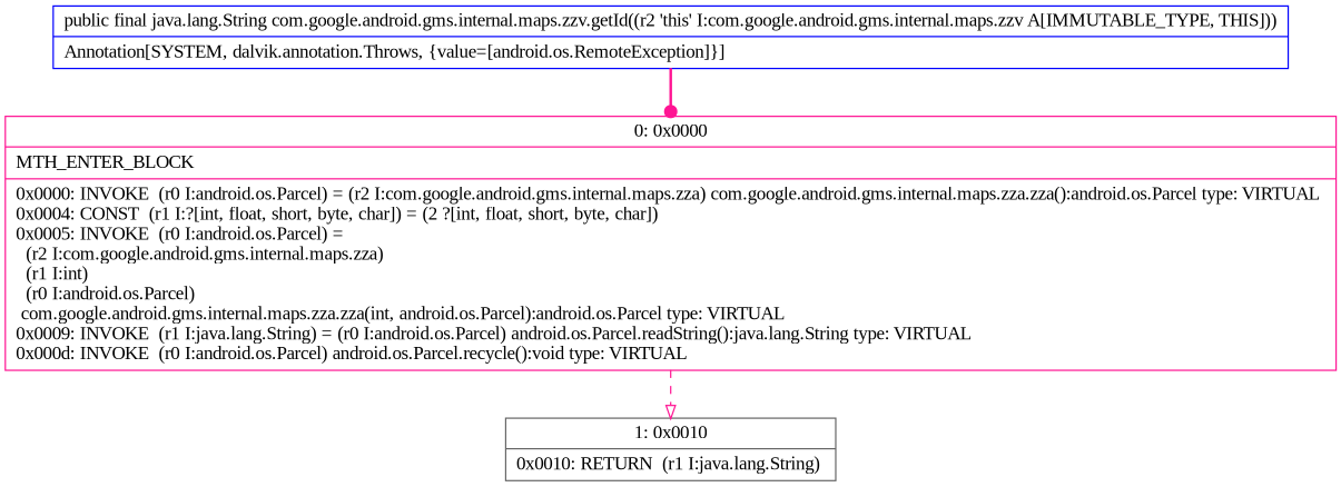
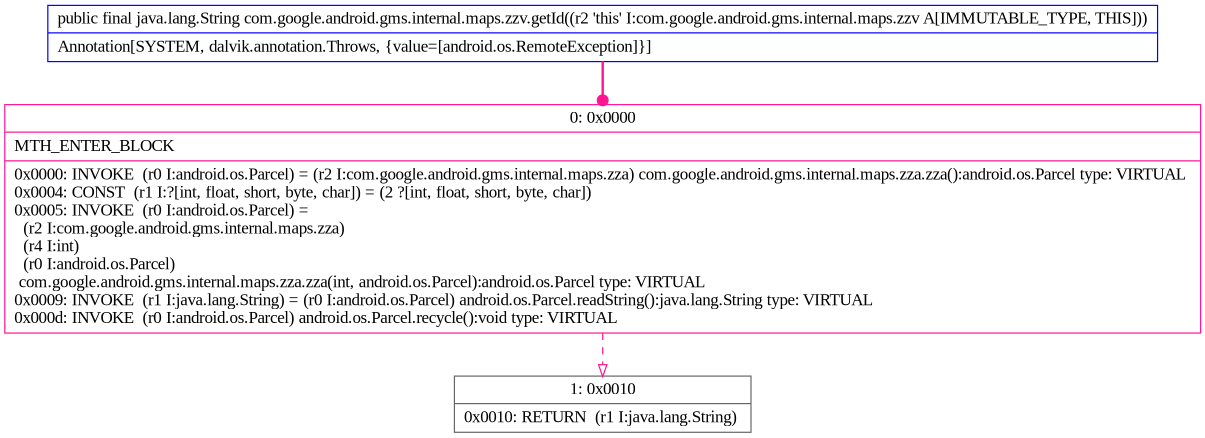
  digraph {
    fontname="Liberation Serif"
    node [shape=record fontname="Liberation Serif"]
    edge [color=deeppink fontname="Liberation Serif"]
-   n1 [label="{0\:\ 0x0000|MTH_ENTER_BLOCK\l|0x0000: INVOKE  (r0 I:android.os.Parcel) = (r2 I:com.google.android.gms.internal.maps.zza) com.google.android.gms.internal.maps.zza.zza():android.os.Parcel type: VIRTUAL \l0x0004: CONST  (r1 I:?[int, float, short, byte, char]) = (2 ?[int, float, short, byte, char]) \l0x0005: INVOKE  (r0 I:android.os.Parcel) = \l  (r2 I:com.google.android.gms.internal.maps.zza)\l  (r1 I:int)\l  (r0 I:android.os.Parcel)\l com.google.android.gms.internal.maps.zza.zza(int, android.os.Parcel):android.os.Parcel type: VIRTUAL \l0x0009: INVOKE  (r1 I:java.lang.String) = (r0 I:android.os.Parcel) android.os.Parcel.readString():java.lang.String type: VIRTUAL \l0x000d: INVOKE  (r0 I:android.os.Parcel) android.os.Parcel.recycle():void type: VIRTUAL \l}" color=deeppink]
+   n1 [label="{0\:\ 0x0000|MTH_ENTER_BLOCK\l|0x0000: INVOKE  (r0 I:android.os.Parcel) = (r2 I:com.google.android.gms.internal.maps.zza) com.google.android.gms.internal.maps.zza.zza():android.os.Parcel type: VIRTUAL \l0x0004: CONST  (r1 I:?[int, float, short, byte, char]) = (2 ?[int, float, short, byte, char]) \l0x0005: INVOKE  (r0 I:android.os.Parcel) = \l  (r2 I:com.google.android.gms.internal.maps.zza)\l  (r4 I:int)\l  (r0 I:android.os.Parcel)\l com.google.android.gms.internal.maps.zza.zza(int, android.os.Parcel):android.os.Parcel type: VIRTUAL \l0x0009: INVOKE  (r1 I:java.lang.String) = (r0 I:android.os.Parcel) android.os.Parcel.readString():java.lang.String type: VIRTUAL \l0x000d: INVOKE  (r0 I:android.os.Parcel) android.os.Parcel.recycle():void type: VIRTUAL \l}" color=deeppink]
    n2 [label="{1\:\ 0x0010|0x0010: RETURN  (r1 I:java.lang.String) \l}" color=gray40]
    n3 [label="{public final java.lang.String com.google.android.gms.internal.maps.zzv.getId((r2 'this' I:com.google.android.gms.internal.maps.zzv A[IMMUTABLE_TYPE, THIS]))  | Annotation[SYSTEM, dalvik.annotation.Throws, \{value=[android.os.RemoteException]\}]\l}" color=blue]
    n1 -> n2 [style=dashed arrowhead=onormal]
    n3 -> n1 [style=bold arrowhead=dot]
  }
